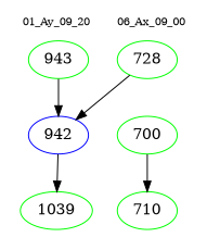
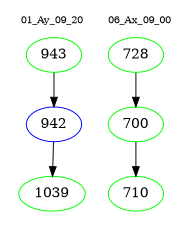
  digraph {
    node [color=green]
    edge [color=black]
    n1 [label=943]
    n2 [color=blue label=942]
    n3 [label=1039]
    n4 [label=728]
    n5 [label=700]
    n6 [label=710]
    subgraph cluster_1 {
      color=white
      fontsize=10
      label="01_Ay_09_20"
      n1
      n2
      n3
    }
    subgraph cluster_2 {
      color=white
      fontsize=10
      label="06_Ax_09_00"
      n4
      n5
      n6
    }
    n1 -> n2
    n2 -> n3
-   n4 -> n2
+   n4 -> n5
    n5 -> n6
  }
